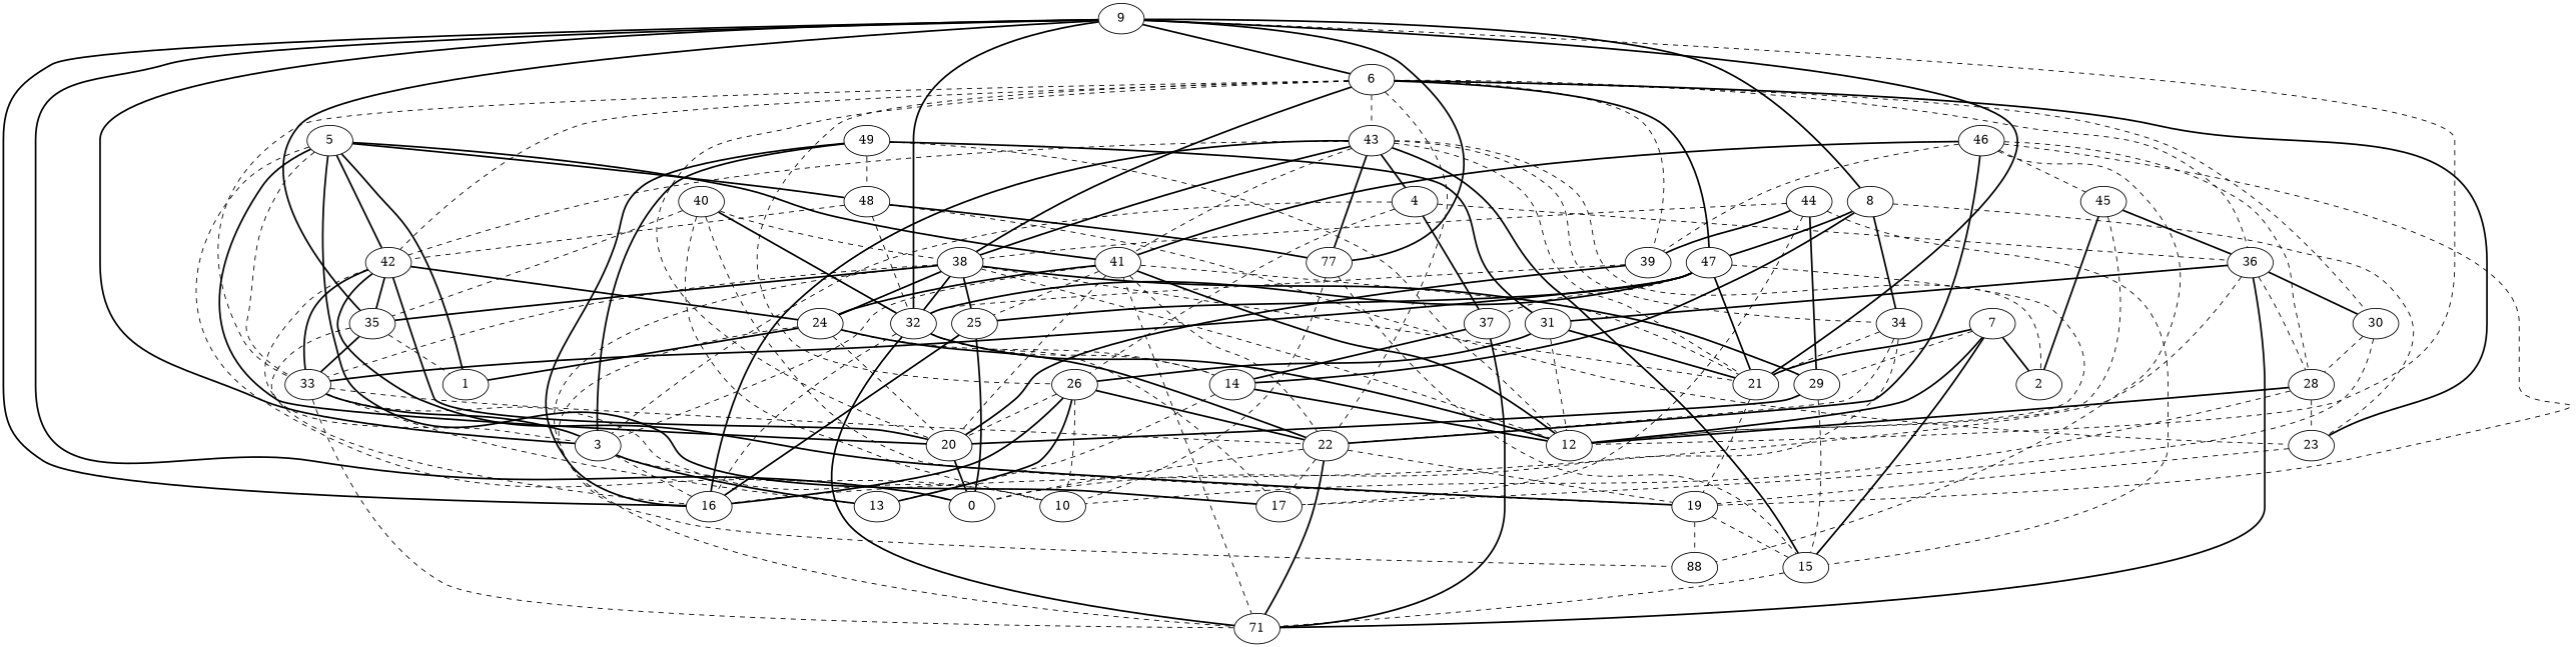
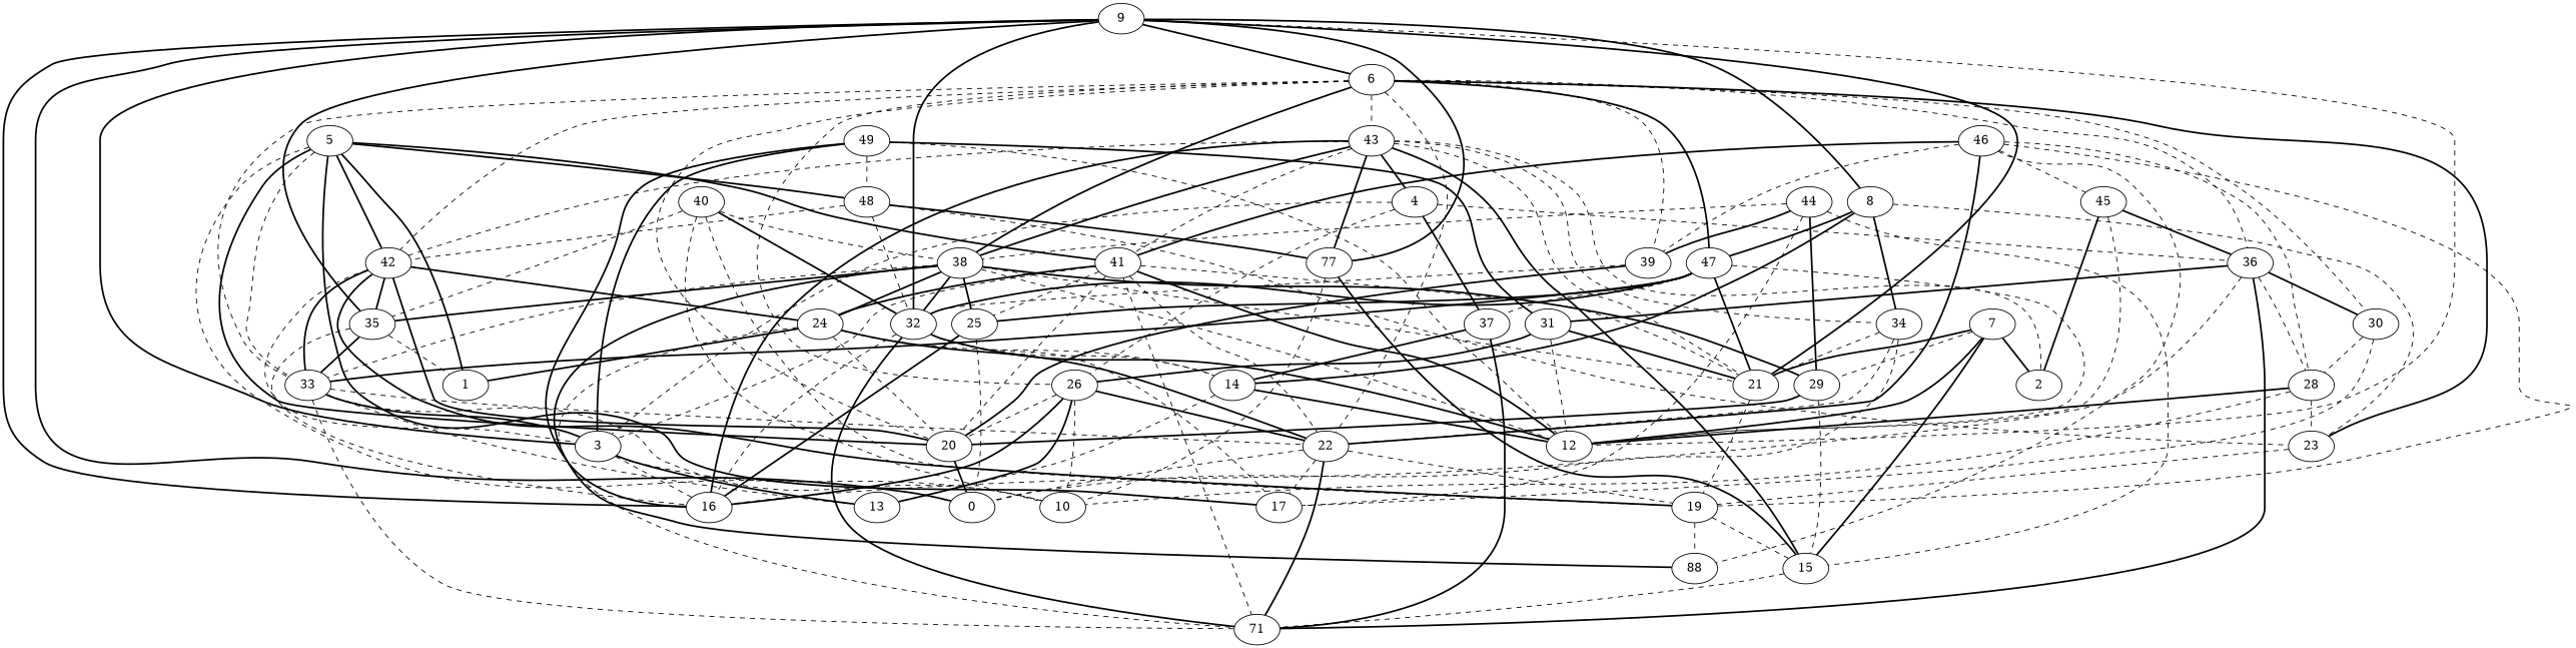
  digraph {
    edge [color=black dir=none style=dashed]
    48
    42
    32
    23
    n5 [label=77]
    35
    3
    19
    24
    20
    33
    16
    12
    n14 [label=71]
    14
    17
    9
    6
    8
    21
    0
    43
    22
    36
    26
    47
    39
    30
    38
    34
    15
    10
    1
    13
    n35 [label=88]
    49
    31
    2
    4
    41
    37
    25
    29
    28
    5
    44
    45
    46
    7
    40
    subgraph sub_1 {
      48
      42
      32
      23
      n5
      35
      3
      19
      24
      20
      33
      16
      12
      n14
      14
      17
      9
      6
      8
      21
      0
      43
      22
      36
      26
      47
      39
      30
      38
      34
      15
      10
      1
      13
      n35
      49
      31
      2
      4
      41
      37
      25
      29
      28
      5
      44
      45
      46
      7
      40
    }
    48 -> 42
    48 -> 32
    48 -> 23
    48 -> n5 [style=bold]
    42 -> 35 [style=bold]
    42 -> 3
    42 -> 19 [style=bold]
    42 -> 24 [style=bold]
    42 -> 20 [style=bold]
    42 -> 33 [style=bold]
    32 -> 16
    32 -> 12 [style=bold]
    32 -> n14 [style=bold]
    32 -> 14
    32 -> 17
    23 -> 19
-   n5 -> 15
+   n5 -> 15 [style=bold]
    n5 -> 10
    35 -> 33 [style=bold]
    35 -> 16
    35 -> 1
    3 -> 16
    3 -> 10
    3 -> 13 [style=bold]
    19 -> 15
    19 -> n35
    24 -> 20
    24 -> n14
    24 -> 14
    24 -> 22 [style=bold]
    24 -> 1 [style=bold]
    20 -> 0 [style=bold]
    33 -> 3 [style=bold]
    33 -> n14
    33 -> 22
    33 -> 10
    33 -> 13
    14 -> 12 [style=bold]
    14 -> 13
    9 -> 32 [style=bold]
    9 -> n5 [style=bold]
    9 -> 35 [style=bold]
    9 -> 3 [style=bold]
    9 -> 16 [style=bold]
    9 -> 12
    9 -> 6 [style=bold]
    9 -> 8 [style=bold]
    9 -> 21 [style=bold]
    9 -> 0 [style=bold]
    6 -> 42
    6 -> 23 [style=bold]
    6 -> 20
    6 -> 33
    6 -> 43
    6 -> 22
    6 -> 36
    6 -> 26
    6 -> 47 [style=bold]
    6 -> 39
    6 -> 30
    6 -> 38 [style=bold]
    8 -> 23
    8 -> 14 [style=bold]
    8 -> 47 [style=bold]
    8 -> 34 [style=bold]
    21 -> 19
    43 -> 42
    43 -> n5 [style=bold]
    43 -> 16 [style=bold]
    43 -> 21
    43 -> 38 [style=bold]
    43 -> 34
    43 -> 15 [style=bold]
    43 -> 2
    43 -> 4 [style=bold]
    43 -> 41
    22 -> 19
    22 -> n14 [style=bold]
    22 -> 17
    22 -> 0
    36 -> 16
    36 -> n14 [style=bold]
    36 -> 30 [style=bold]
    36 -> 31 [style=bold]
    36 -> 28
    26 -> 20
    26 -> 16 [style=bold]
    26 -> 22 [style=bold]
    26 -> 10
    26 -> 13 [style=bold]
    47 -> 32 [style=bold]
    47 -> 33 [style=bold]
    47 -> 12
    47 -> 21 [style=bold]
    47 -> 37
    47 -> 25 [style=bold]
    39 -> 32
    39 -> 20 [style=bold]
    30 -> 17
    30 -> 28
    38 -> 32 [style=bold]
    38 -> 35 [style=bold]
    38 -> 24 [style=bold]
    38 -> 33
    38 -> 12
    38 -> 21
-   38 -> n35
+   38 -> n35 [style=bold]
    38 -> 25 [style=bold]
    38 -> 29 [style=bold]
    34 -> 21
    34 -> 0
    34 -> 22
    15 -> n14
    49 -> 48
    49 -> 3 [style=bold]
    49 -> 16 [style=bold]
    49 -> 12
    49 -> 31 [style=bold]
    31 -> 12
    31 -> 21 [style=bold]
    31 -> 26 [style=bold]
    4 -> 3
    4 -> 36
    4 -> 26
    4 -> 37 [style=bold]
    41 -> 3
    41 -> 24 [style=bold]
    41 -> 20
    41 -> 12 [style=bold]
    41 -> n14
    41 -> 21
    41 -> 22
    41 -> 25
    37 -> n14 [style=bold]
    37 -> 14 [style=bold]
    25 -> 16 [style=bold]
-   25 -> 0 [style=bold]
+   25 -> 0
    29 -> 20 [style=bold]
    29 -> 15
    28 -> 23
    28 -> 12 [style=bold]
    28 -> 10
    5 -> 48 [style=bold]
    5 -> 42 [style=bold]
    5 -> 20 [style=bold]
    5 -> 33
    5 -> 17 [style=bold]
    5 -> 0
    5 -> 1 [style=bold]
    5 -> 41 [style=bold]
    44 -> 17
    44 -> 39 [style=bold]
    44 -> 38
    44 -> 15
    44 -> 29 [style=bold]
    45 -> 12
    45 -> 36 [style=bold]
    45 -> 2 [style=bold]
    46 -> 19
    46 -> 22 [style=bold]
    46 -> 39
    46 -> n35
    46 -> 41 [style=bold]
    46 -> 28
    46 -> 45
    7 -> 12 [style=bold]
    7 -> 21 [style=bold]
    7 -> 15 [style=bold]
    7 -> 2 [style=bold]
    7 -> 29
    40 -> 32 [style=bold]
    40 -> 35
    40 -> 19
    40 -> 38
    40 -> 10
  }
